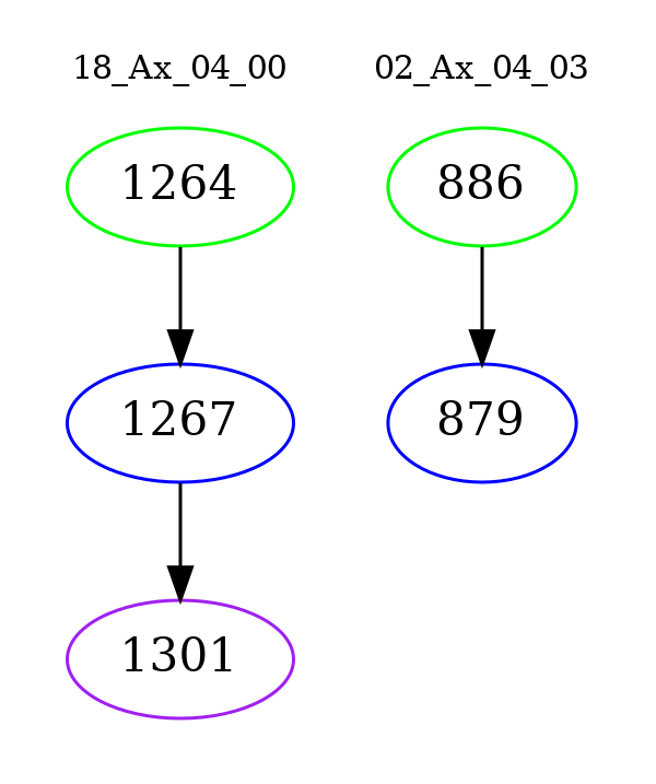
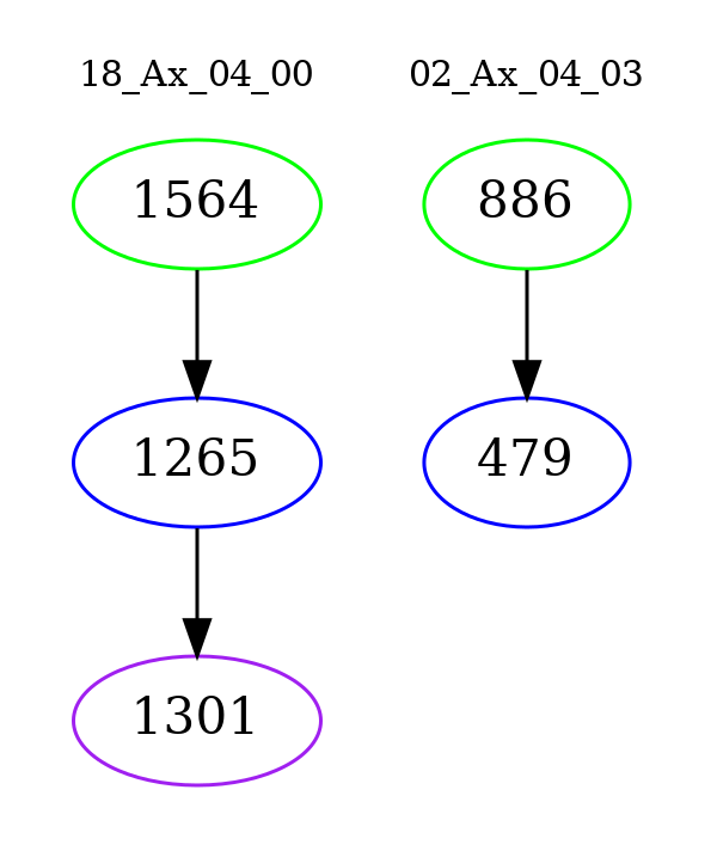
  digraph {
    node [color=green]
    edge [color=black]
-   n1 [label=1264]
-   n2 [color=blue label=1267]
+   n1 [label=1564]
+   n2 [color=blue label=1265]
    n3 [color=purple label=1301]
    n4 [label=886]
-   n5 [color=blue label=879]
+   n5 [color=blue label=479]
    subgraph cluster_1 {
      color=white
      fontsize=10
      label="18_Ax_04_00"
      n1
      n2
      n3
    }
    subgraph cluster_2 {
      color=white
      fontsize=10
      label="02_Ax_04_03"
      n4
      n5
    }
    n1 -> n2
    n2 -> n3
    n4 -> n5
  }
